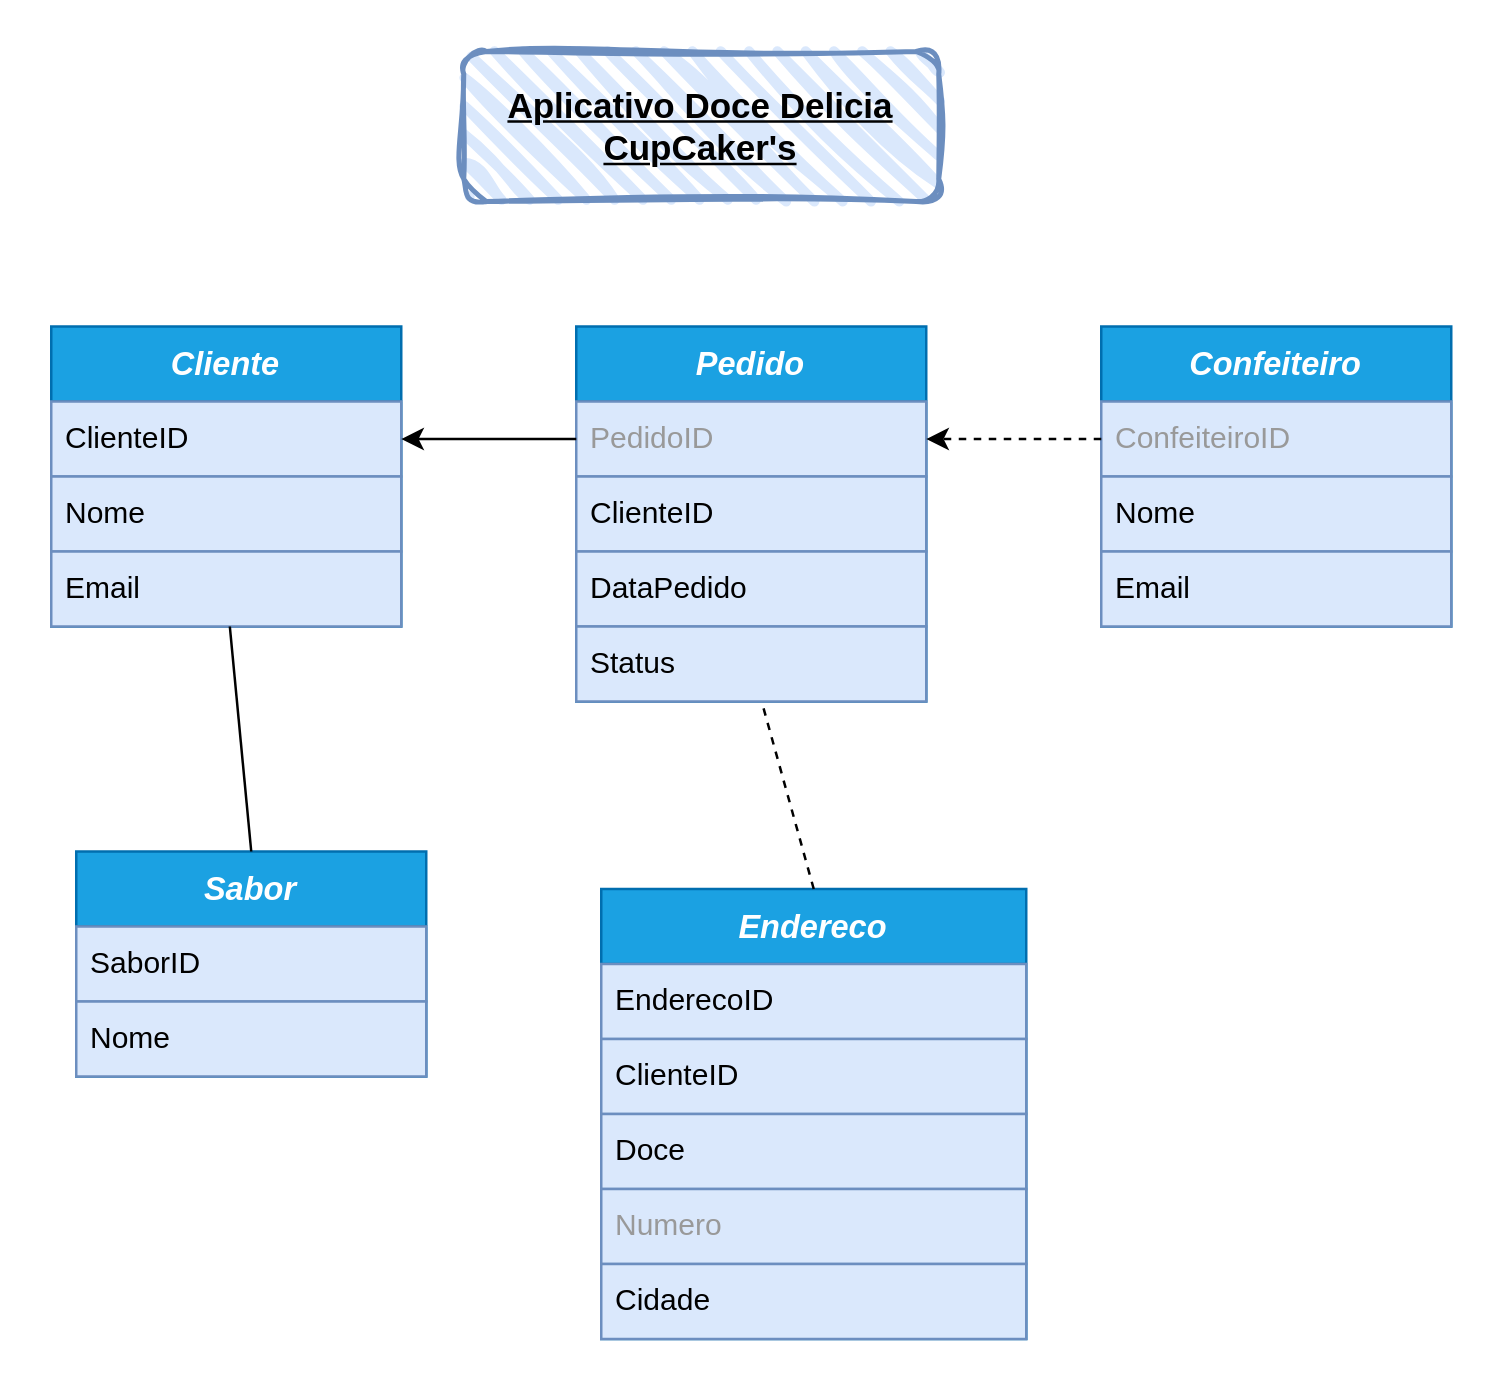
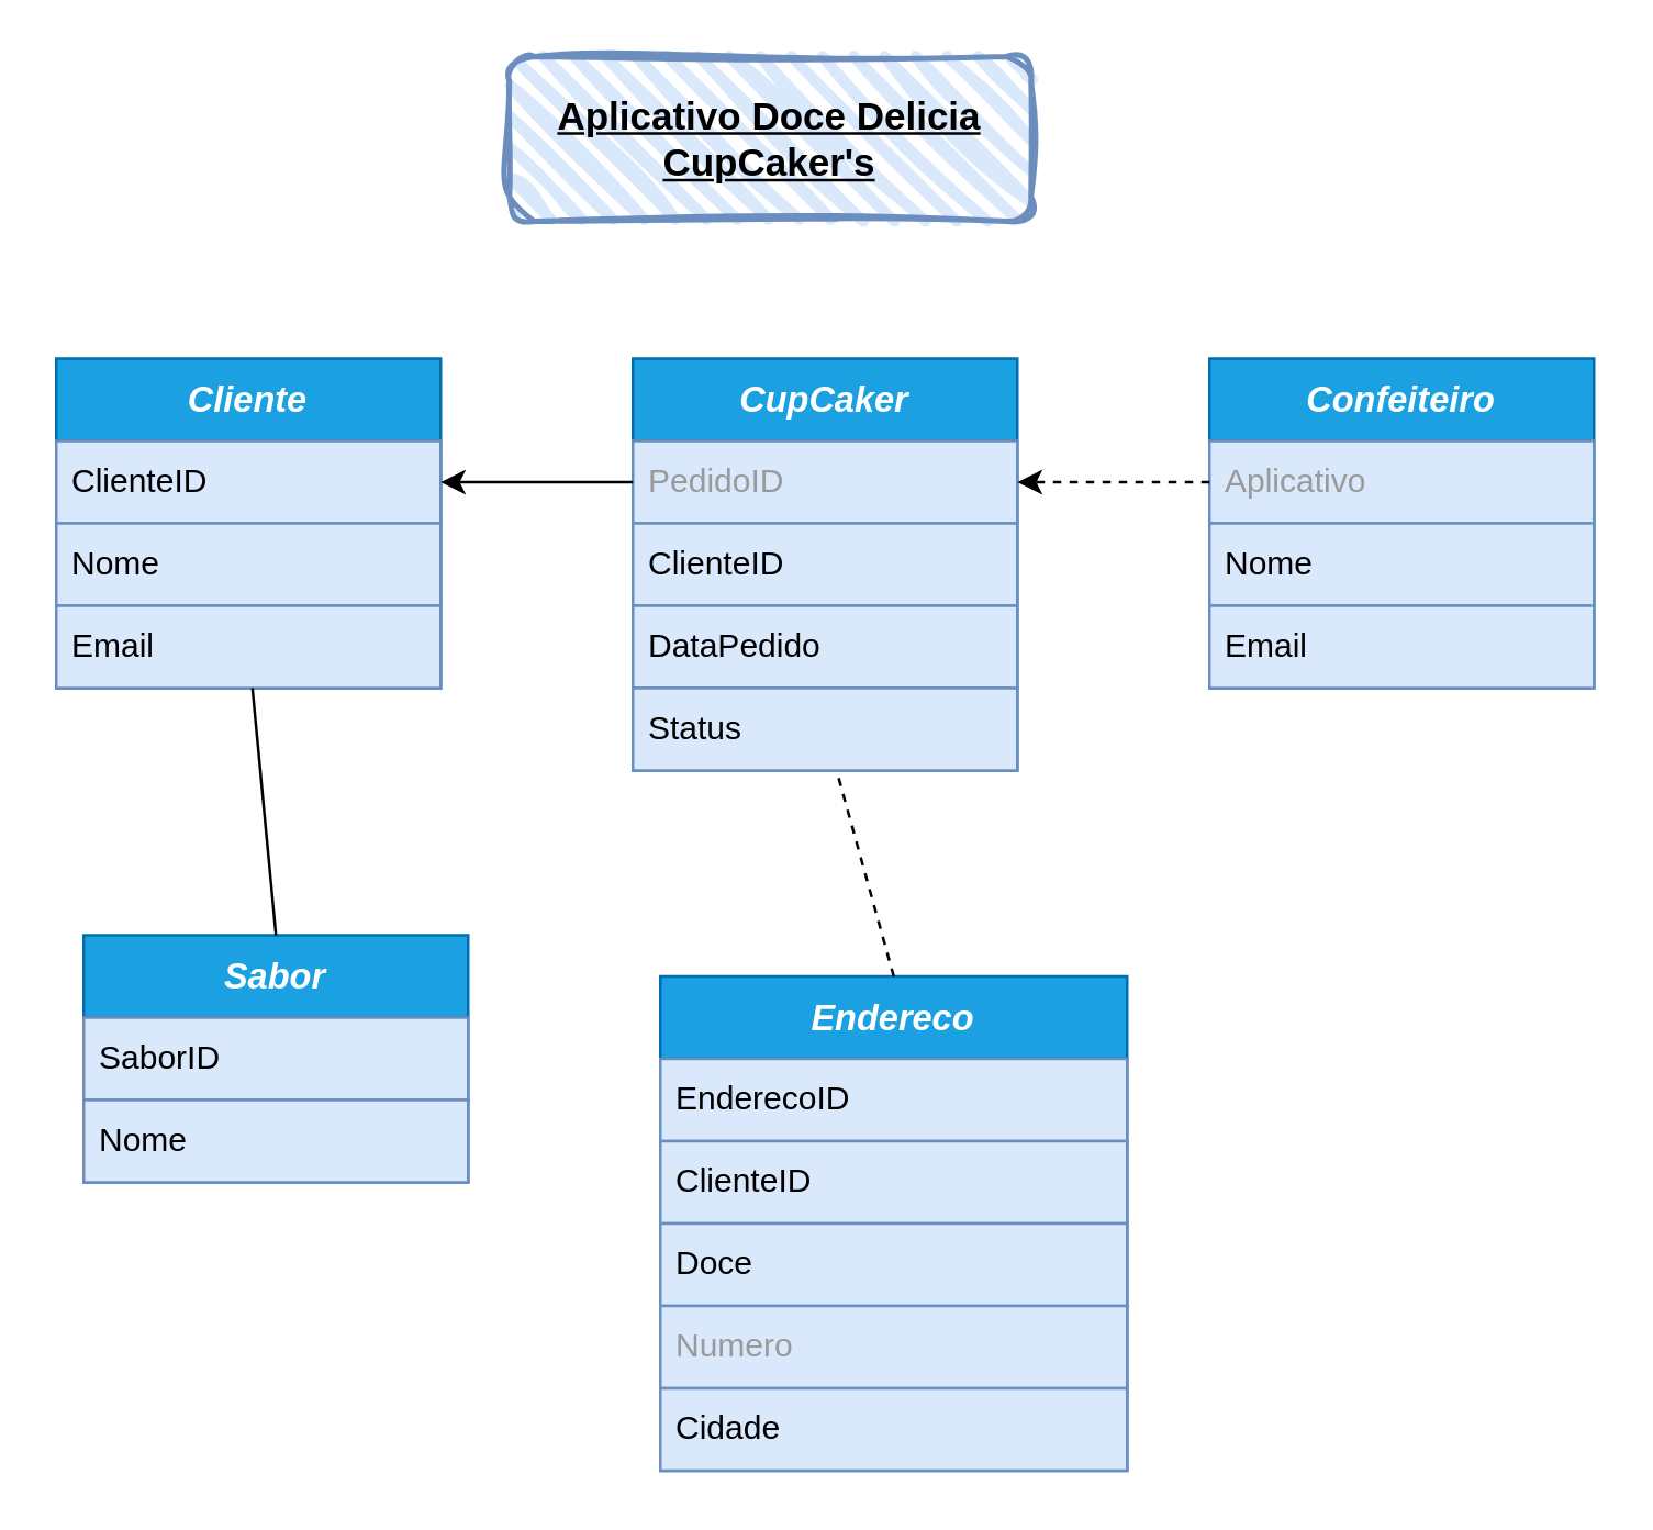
  <mxCell id="0" />
  <mxCell id="1" parent="0" />
  <mxCell id="2" value="&lt;b&gt;&lt;i&gt;&lt;font style=&quot;font-size: 13px;&quot;&gt;Cliente&lt;/font&gt;&lt;/i&gt;&lt;/b&gt;" style="swimlane;fontStyle=0;childLayout=stackLayout;horizontal=1;startSize=30;horizontalStack=0;resizeParent=1;resizeParentMax=0;resizeLast=0;collapsible=1;marginBottom=0;whiteSpace=wrap;html=1;fillColor=#1ba1e2;fontColor=#ffffff;strokeColor=#006EAF;" vertex="1" parent="1"><mxGeometry x="20" y="130" width="140" height="120" as="geometry" /></mxCell>
  <mxCell id="3" value="ClienteID" style="text;strokeColor=#6c8ebf;fillColor=#dae8fc;align=left;verticalAlign=middle;spacingLeft=4;spacingRight=4;overflow=hidden;points=[[0,0.5],[1,0.5]];portConstraint=eastwest;rotatable=0;whiteSpace=wrap;html=1;" vertex="1" parent="2"><mxGeometry y="30" width="140" height="30" as="geometry" /></mxCell>
  <mxCell id="4" value="Nome" style="text;strokeColor=#6c8ebf;fillColor=#dae8fc;align=left;verticalAlign=middle;spacingLeft=4;spacingRight=4;overflow=hidden;points=[[0,0.5],[1,0.5]];portConstraint=eastwest;rotatable=0;whiteSpace=wrap;html=1;" vertex="1" parent="2"><mxGeometry y="60" width="140" height="30" as="geometry" /></mxCell>
  <mxCell id="5" value="Email" style="text;strokeColor=#6c8ebf;fillColor=#dae8fc;align=left;verticalAlign=middle;spacingLeft=4;spacingRight=4;overflow=hidden;points=[[0,0.5],[1,0.5]];portConstraint=eastwest;rotatable=0;whiteSpace=wrap;html=1;" vertex="1" parent="2"><mxGeometry y="90" width="140" height="30" as="geometry" /></mxCell>
- <mxCell id="6" value="&lt;b&gt;&lt;i&gt;&lt;font style=&quot;font-size: 13px;&quot;&gt;Pedido&lt;/font&gt;&lt;/i&gt;&lt;/b&gt;" style="swimlane;fontStyle=0;childLayout=stackLayout;horizontal=1;startSize=30;horizontalStack=0;resizeParent=1;resizeParentMax=0;resizeLast=0;collapsible=1;marginBottom=0;whiteSpace=wrap;html=1;fillColor=#1ba1e2;fontColor=#ffffff;strokeColor=#006EAF;" vertex="1" parent="1"><mxGeometry x="230" y="130" width="140" height="150" as="geometry" /></mxCell>
+ <mxCell id="6" value="&lt;b&gt;&lt;i&gt;&lt;font style=&quot;font-size: 13px;&quot;&gt;CupCaker&lt;/font&gt;&lt;/i&gt;&lt;/b&gt;" style="swimlane;fontStyle=0;childLayout=stackLayout;horizontal=1;startSize=30;horizontalStack=0;resizeParent=1;resizeParentMax=0;resizeLast=0;collapsible=1;marginBottom=0;whiteSpace=wrap;html=1;fillColor=#1ba1e2;fontColor=#ffffff;strokeColor=#006EAF;" vertex="1" parent="1"><mxGeometry x="230" y="130" width="140" height="150" as="geometry" /></mxCell>
  <mxCell id="7" value="&lt;font color=&quot;#999999&quot;&gt;PedidoID&lt;/font&gt;" style="text;strokeColor=#6c8ebf;fillColor=#dae8fc;align=left;verticalAlign=middle;spacingLeft=4;spacingRight=4;overflow=hidden;points=[[0,0.5],[1,0.5]];portConstraint=eastwest;rotatable=0;whiteSpace=wrap;html=1;" vertex="1" parent="6"><mxGeometry y="30" width="140" height="30" as="geometry" /></mxCell>
  <mxCell id="8" value="ClienteID" style="text;strokeColor=#6c8ebf;fillColor=#dae8fc;align=left;verticalAlign=middle;spacingLeft=4;spacingRight=4;overflow=hidden;points=[[0,0.5],[1,0.5]];portConstraint=eastwest;rotatable=0;whiteSpace=wrap;html=1;" vertex="1" parent="6"><mxGeometry y="60" width="140" height="30" as="geometry" /></mxCell>
  <mxCell id="9" value="DataPedido" style="text;strokeColor=#6c8ebf;fillColor=#dae8fc;align=left;verticalAlign=middle;spacingLeft=4;spacingRight=4;overflow=hidden;points=[[0,0.5],[1,0.5]];portConstraint=eastwest;rotatable=0;whiteSpace=wrap;html=1;" vertex="1" parent="6"><mxGeometry y="90" width="140" height="30" as="geometry" /></mxCell>
  <mxCell id="10" value="Status" style="text;strokeColor=#6c8ebf;fillColor=#dae8fc;align=left;verticalAlign=middle;spacingLeft=4;spacingRight=4;overflow=hidden;points=[[0,0.5],[1,0.5]];portConstraint=eastwest;rotatable=0;whiteSpace=wrap;html=1;" vertex="1" parent="6"><mxGeometry y="120" width="140" height="30" as="geometry" /></mxCell>
  <mxCell id="11" value="&lt;b&gt;&lt;i&gt;&lt;font style=&quot;font-size: 13px;&quot;&gt;Confeiteiro&lt;/font&gt;&lt;/i&gt;&lt;/b&gt;" style="swimlane;fontStyle=0;childLayout=stackLayout;horizontal=1;startSize=30;horizontalStack=0;resizeParent=1;resizeParentMax=0;resizeLast=0;collapsible=1;marginBottom=0;whiteSpace=wrap;html=1;fillColor=#1ba1e2;fontColor=#ffffff;strokeColor=#006EAF;" vertex="1" parent="1"><mxGeometry x="440" y="130" width="140" height="120" as="geometry" /></mxCell>
- <mxCell id="12" value="&lt;font color=&quot;#999999&quot;&gt;ConfeiteiroID&lt;/font&gt;" style="text;strokeColor=#6c8ebf;fillColor=#dae8fc;align=left;verticalAlign=middle;spacingLeft=4;spacingRight=4;overflow=hidden;points=[[0,0.5],[1,0.5]];portConstraint=eastwest;rotatable=0;whiteSpace=wrap;html=1;" vertex="1" parent="11"><mxGeometry y="30" width="140" height="30" as="geometry" /></mxCell>
+ <mxCell id="12" value="&lt;font color=&quot;#999999&quot;&gt;Aplicativo&lt;/font&gt;" style="text;strokeColor=#6c8ebf;fillColor=#dae8fc;align=left;verticalAlign=middle;spacingLeft=4;spacingRight=4;overflow=hidden;points=[[0,0.5],[1,0.5]];portConstraint=eastwest;rotatable=0;whiteSpace=wrap;html=1;" vertex="1" parent="11"><mxGeometry y="30" width="140" height="30" as="geometry" /></mxCell>
  <mxCell id="13" value="Nome" style="text;strokeColor=#6c8ebf;fillColor=#dae8fc;align=left;verticalAlign=middle;spacingLeft=4;spacingRight=4;overflow=hidden;points=[[0,0.5],[1,0.5]];portConstraint=eastwest;rotatable=0;whiteSpace=wrap;html=1;" vertex="1" parent="11"><mxGeometry y="60" width="140" height="30" as="geometry" /></mxCell>
  <mxCell id="14" value="Email" style="text;strokeColor=#6c8ebf;fillColor=#dae8fc;align=left;verticalAlign=middle;spacingLeft=4;spacingRight=4;overflow=hidden;points=[[0,0.5],[1,0.5]];portConstraint=eastwest;rotatable=0;whiteSpace=wrap;html=1;" vertex="1" parent="11"><mxGeometry y="90" width="140" height="30" as="geometry" /></mxCell>
  <mxCell id="15" value="&lt;b&gt;&lt;i&gt;&lt;font style=&quot;font-size: 13px;&quot;&gt;Sabor&lt;/font&gt;&lt;/i&gt;&lt;/b&gt;" style="swimlane;fontStyle=0;childLayout=stackLayout;horizontal=1;startSize=30;horizontalStack=0;resizeParent=1;resizeParentMax=0;resizeLast=0;collapsible=1;marginBottom=0;whiteSpace=wrap;html=1;fillColor=#1ba1e2;fontColor=#ffffff;strokeColor=#006EAF;" vertex="1" parent="1"><mxGeometry x="30" y="340" width="140" height="90" as="geometry" /></mxCell>
  <mxCell id="16" value="SaborID" style="text;strokeColor=#6c8ebf;fillColor=#dae8fc;align=left;verticalAlign=middle;spacingLeft=4;spacingRight=4;overflow=hidden;points=[[0,0.5],[1,0.5]];portConstraint=eastwest;rotatable=0;whiteSpace=wrap;html=1;" vertex="1" parent="15"><mxGeometry y="30" width="140" height="30" as="geometry" /></mxCell>
  <mxCell id="17" value="Nome" style="text;strokeColor=#6c8ebf;fillColor=#dae8fc;align=left;verticalAlign=middle;spacingLeft=4;spacingRight=4;overflow=hidden;points=[[0,0.5],[1,0.5]];portConstraint=eastwest;rotatable=0;whiteSpace=wrap;html=1;" vertex="1" parent="15"><mxGeometry y="60" width="140" height="30" as="geometry" /></mxCell>
  <mxCell id="18" value="&lt;b&gt;&lt;i&gt;&lt;font style=&quot;font-size: 13px;&quot;&gt;Endereco&lt;/font&gt;&lt;/i&gt;&lt;/b&gt;" style="swimlane;fontStyle=0;childLayout=stackLayout;horizontal=1;startSize=30;horizontalStack=0;resizeParent=1;resizeParentMax=0;resizeLast=0;collapsible=1;marginBottom=0;whiteSpace=wrap;html=1;fillColor=#1ba1e2;strokeColor=#006EAF;fontColor=#ffffff;" vertex="1" parent="1"><mxGeometry x="240" y="355" width="170" height="180" as="geometry" /></mxCell>
  <mxCell id="19" value="EnderecoID" style="text;strokeColor=#6c8ebf;fillColor=#dae8fc;align=left;verticalAlign=middle;spacingLeft=4;spacingRight=4;overflow=hidden;points=[[0,0.5],[1,0.5]];portConstraint=eastwest;rotatable=0;whiteSpace=wrap;html=1;strokeWidth=1;" vertex="1" parent="18"><mxGeometry y="30" width="170" height="30" as="geometry" /></mxCell>
  <mxCell id="20" value="ClienteID" style="text;strokeColor=#6c8ebf;fillColor=#dae8fc;align=left;verticalAlign=middle;spacingLeft=4;spacingRight=4;overflow=hidden;points=[[0,0.5],[1,0.5]];portConstraint=eastwest;rotatable=0;whiteSpace=wrap;html=1;" vertex="1" parent="18"><mxGeometry y="60" width="170" height="30" as="geometry" /></mxCell>
  <mxCell id="21" value="Doce" style="text;strokeColor=#6c8ebf;fillColor=#dae8fc;align=left;verticalAlign=middle;spacingLeft=4;spacingRight=4;overflow=hidden;points=[[0,0.5],[1,0.5]];portConstraint=eastwest;rotatable=0;whiteSpace=wrap;html=1;" vertex="1" parent="18"><mxGeometry y="90" width="170" height="30" as="geometry" /></mxCell>
  <mxCell id="22" value="&lt;font color=&quot;#999999&quot;&gt;Numero&lt;/font&gt;" style="text;strokeColor=#6c8ebf;fillColor=#dae8fc;align=left;verticalAlign=middle;spacingLeft=4;spacingRight=4;overflow=hidden;points=[[0,0.5],[1,0.5]];portConstraint=eastwest;rotatable=0;whiteSpace=wrap;html=1;" vertex="1" parent="18"><mxGeometry y="120" width="170" height="30" as="geometry" /></mxCell>
  <mxCell id="23" value="Cidade" style="text;strokeColor=#6c8ebf;fillColor=#dae8fc;align=left;verticalAlign=middle;spacingLeft=4;spacingRight=4;overflow=hidden;points=[[0,0.5],[1,0.5]];portConstraint=eastwest;rotatable=0;whiteSpace=wrap;html=1;" vertex="1" parent="18"><mxGeometry y="150" width="170" height="30" as="geometry" /></mxCell>
  <mxCell id="24" style="edgeStyle=orthogonalEdgeStyle;rounded=0;orthogonalLoop=1;jettySize=auto;html=1;exitX=0;exitY=0.5;exitDx=0;exitDy=0;dashed=1;" edge="1" parent="1" source="12" target="7"><mxGeometry relative="1" as="geometry" /></mxCell>
  <mxCell id="25" style="edgeStyle=orthogonalEdgeStyle;rounded=0;orthogonalLoop=1;jettySize=auto;html=1;exitX=0;exitY=0.5;exitDx=0;exitDy=0;entryX=1;entryY=0.5;entryDx=0;entryDy=0;" edge="1" parent="1" source="7" target="3"><mxGeometry relative="1" as="geometry" /></mxCell>
  <mxCell id="26" value="" style="endArrow=none;html=1;rounded=0;exitX=0.5;exitY=0;exitDx=0;exitDy=0;dashed=1;" edge="1" parent="1" source="18" target="10"><mxGeometry width="50" height="50" relative="1" as="geometry"><mxPoint x="310" y="310" as="sourcePoint" /><mxPoint x="360" y="260" as="targetPoint" /></mxGeometry></mxCell>
  <mxCell id="27" value="" style="endArrow=none;html=1;rounded=0;exitX=0.5;exitY=0;exitDx=0;exitDy=0;" edge="1" parent="1" source="15" target="5"><mxGeometry width="50" height="50" relative="1" as="geometry"><mxPoint x="315" y="365" as="sourcePoint" /><mxPoint x="311" y="290" as="targetPoint" /></mxGeometry></mxCell>
  <mxCell id="28" value="&lt;b style=&quot;border-color: var(--border-color);&quot;&gt;&lt;u&gt;&lt;font style=&quot;font-size: 14px;&quot;&gt;Aplicativo Doce Delicia CupCaker's&lt;/font&gt;&lt;/u&gt;&lt;/b&gt;" style="rounded=1;whiteSpace=wrap;html=1;strokeWidth=2;fillWeight=4;hachureGap=8;hachureAngle=45;fillColor=#dae8fc;strokeColor=#6c8ebf;glass=0;shadow=0;sketch=1;curveFitting=1;jiggle=2;" vertex="1" parent="1"><mxGeometry x="185" y="20" width="190" height="60" as="geometry" /></mxCell>
